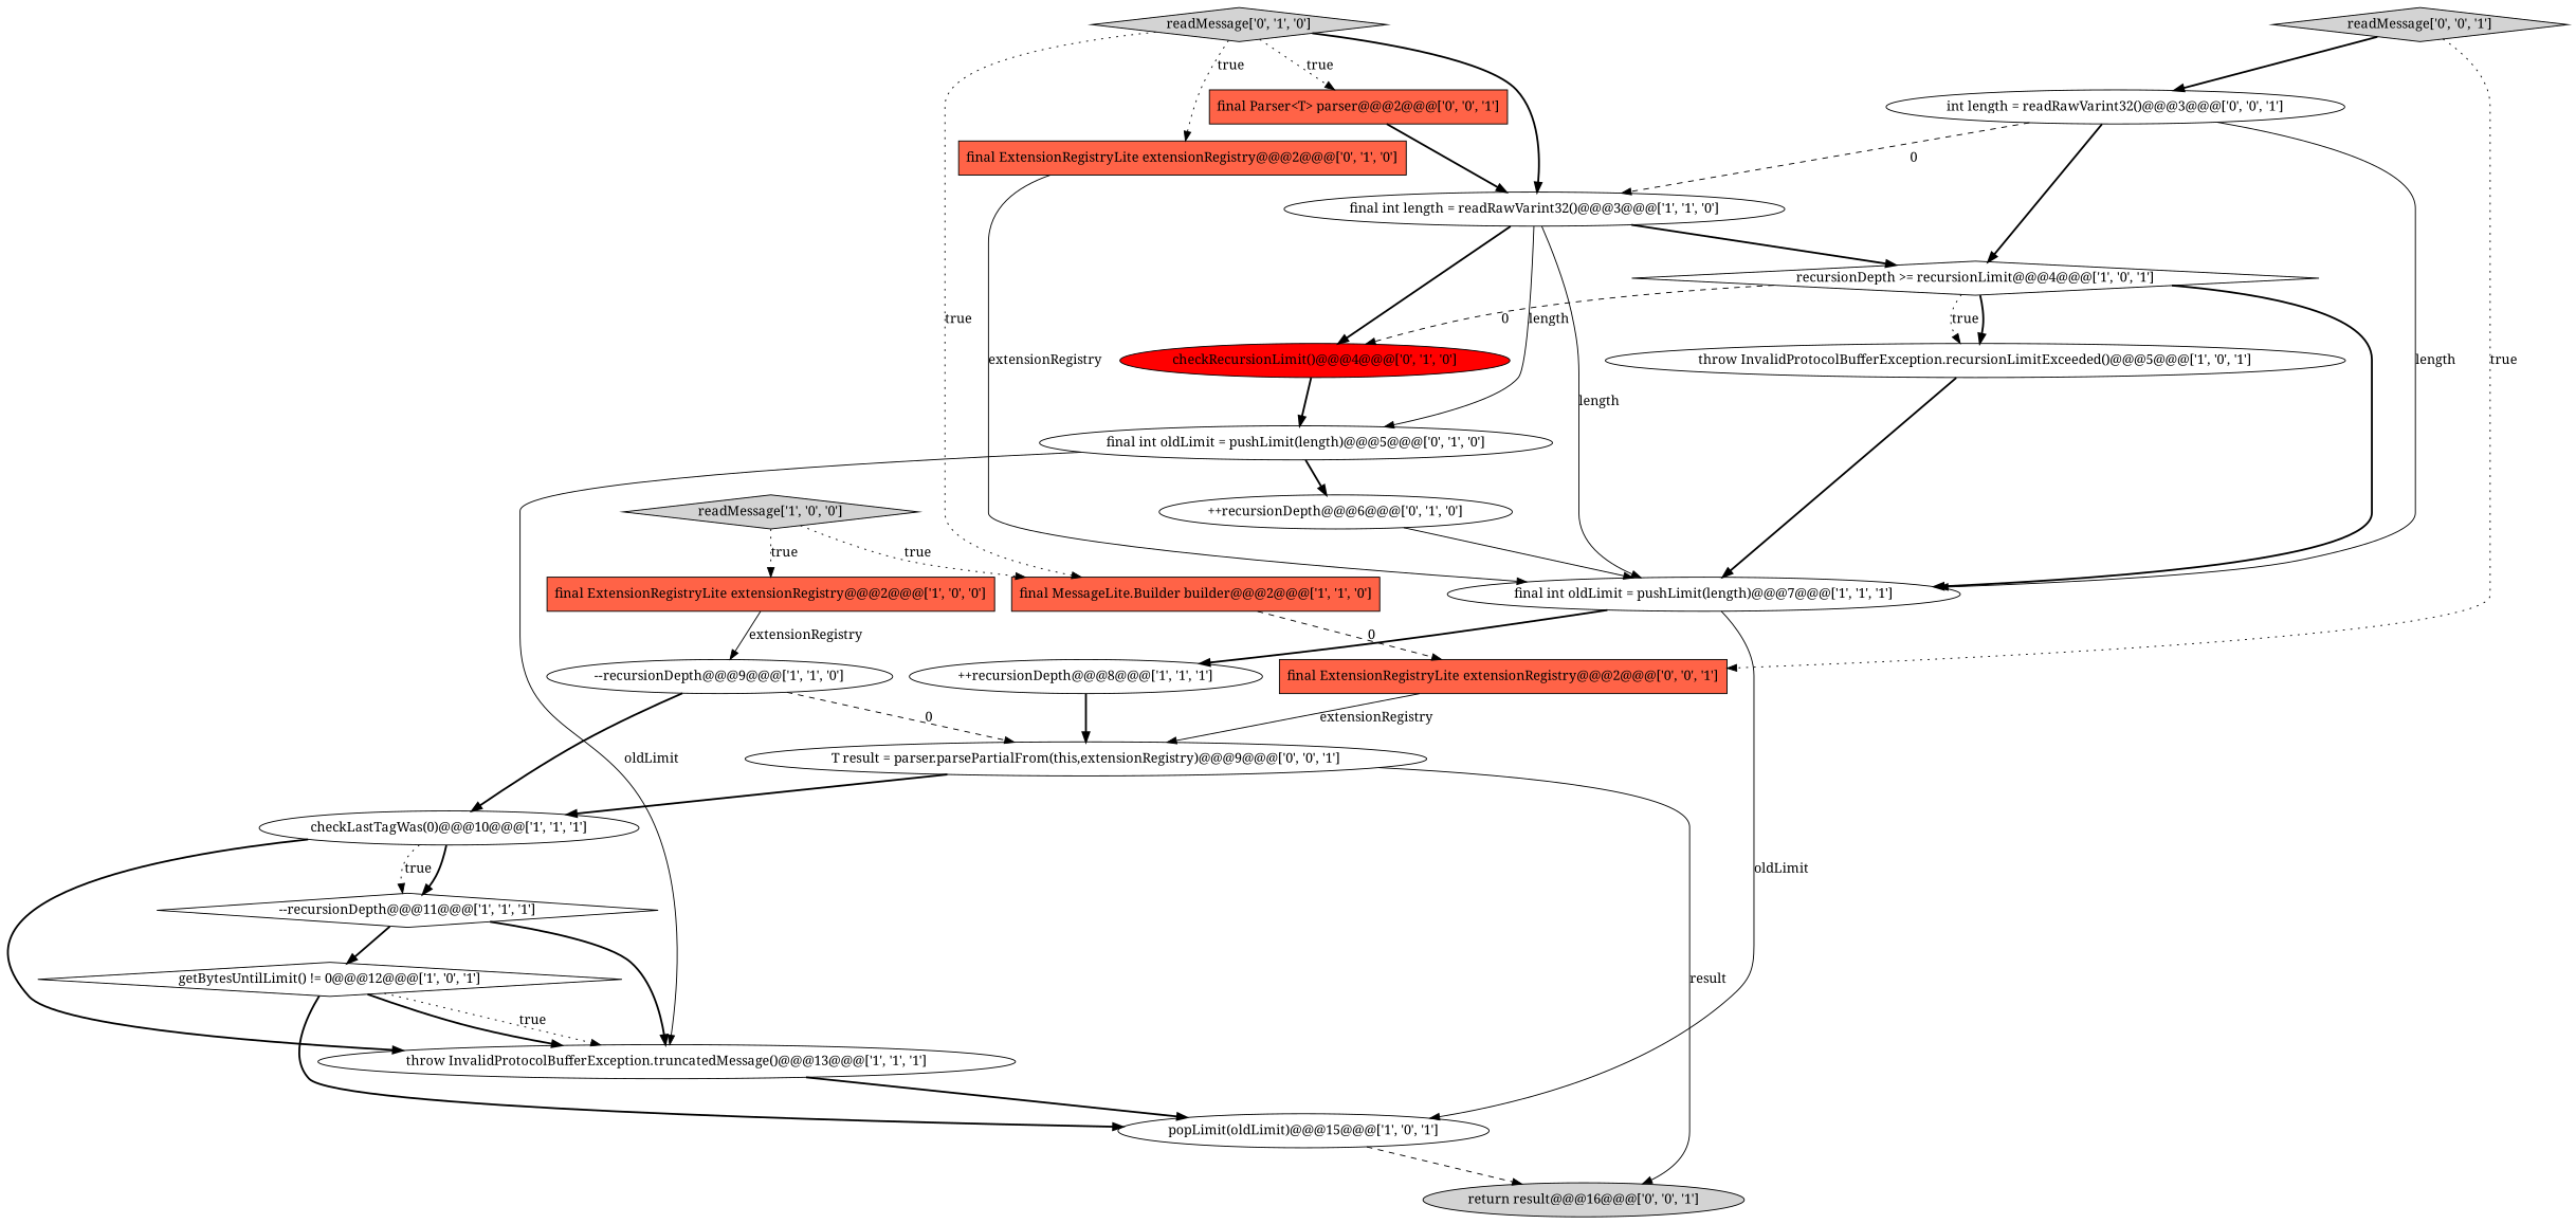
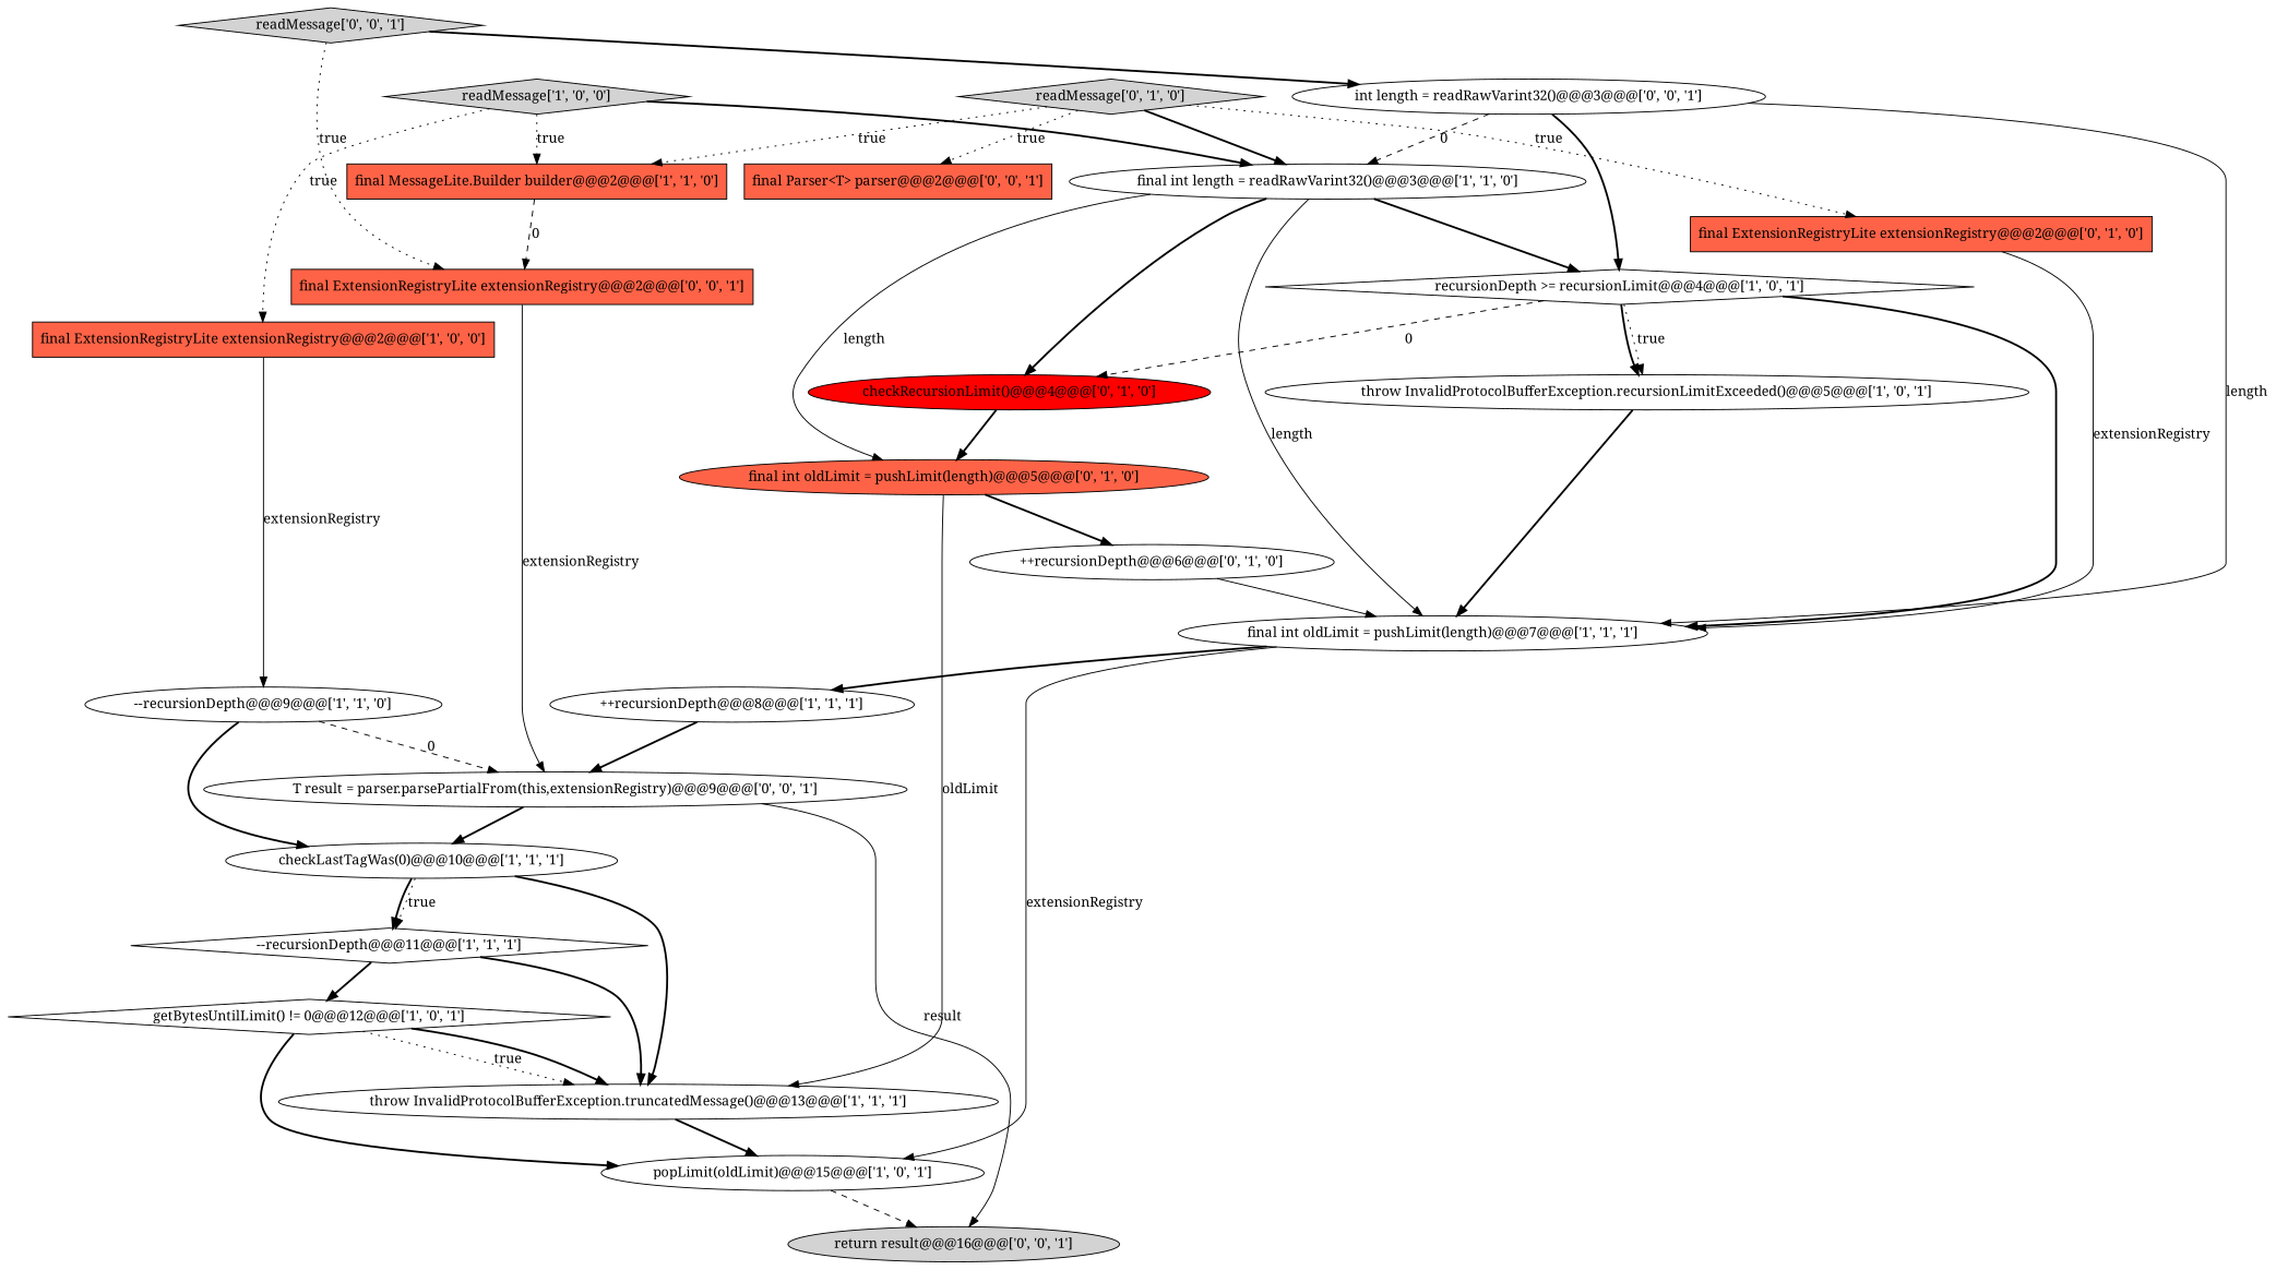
  digraph {
    fontname="Noto Serif"
    node [fillcolor=white fontname="Noto Serif" shape=ellipse style=filled]
    edge [fontname="Noto Serif" style=bold]
    n1 [fillcolor=tomato label="final ExtensionRegistryLite extensionRegistry@@@2@@@['0', '0', '1']" shape=box]
    n2 [label="T result = parser.parsePartialFrom(this,extensionRegistry)@@@9@@@['0', '0', '1']"]
    n3 [fillcolor=lightgray label="return result@@@16@@@['0', '0', '1']"]
    n4 [label="checkLastTagWas(0)@@@10@@@['1', '1', '1']"]
    n5 [fillcolor=tomato label="final ExtensionRegistryLite extensionRegistry@@@2@@@['0', '1', '0']" shape=box]
    n6 [label="final int oldLimit = pushLimit(length)@@@7@@@['1', '1', '1']"]
    n7 [label="popLimit(oldLimit)@@@15@@@['1', '0', '1']"]
    n8 [label="++recursionDepth@@@8@@@['1', '1', '1']"]
    n9 [label="--recursionDepth@@@11@@@['1', '1', '1']" shape=diamond]
    n10 [label="throw InvalidProtocolBufferException.truncatedMessage()@@@13@@@['1', '1', '1']"]
    n11 [fillcolor=tomato label="final ExtensionRegistryLite extensionRegistry@@@2@@@['1', '0', '0']" shape=box]
    n12 [label="--recursionDepth@@@9@@@['1', '1', '0']"]
    n13 [label="getBytesUntilLimit() != 0@@@12@@@['1', '0', '1']" shape=diamond]
    n14 [label="recursionDepth >= recursionLimit@@@4@@@['1', '0', '1']" shape=diamond]
    n15 [fillcolor=red label="checkRecursionLimit()@@@4@@@['0', '1', '0']"]
    n16 [label="throw InvalidProtocolBufferException.recursionLimitExceeded()@@@5@@@['1', '0', '1']"]
-   n17 [label="final int oldLimit = pushLimit(length)@@@5@@@['0', '1', '0']"]
+   n17 [fillcolor=tomato label="final int oldLimit = pushLimit(length)@@@5@@@['0', '1', '0']"]
    n18 [fillcolor=lightgray label="readMessage['0', '1', '0']" shape=diamond]
    n19 [label="final int length = readRawVarint32()@@@3@@@['1', '1', '0']"]
    n20 [fillcolor=tomato label="final MessageLite.Builder builder@@@2@@@['1', '1', '0']" shape=box]
    n21 [fillcolor=tomato label="final Parser<T> parser@@@2@@@['0', '0', '1']" shape=box]
    n22 [label="int length = readRawVarint32()@@@3@@@['0', '0', '1']"]
    n23 [label="++recursionDepth@@@6@@@['0', '1', '0']"]
    n24 [fillcolor=lightgray label="readMessage['0', '0', '1']" shape=diamond]
    n25 [fillcolor=lightgray label="readMessage['1', '0', '0']" shape=diamond]
    n1 -> n2 [label=extensionRegistry style=solid]
    n2 -> n3 [label=result style=solid]
    n2 -> n4
    n4 -> n9
    n4 -> n9 [label=true style=dotted]
    n4 -> n10
    n5 -> n6 [label=extensionRegistry style=solid]
-   n6 -> n7 [label=oldLimit style=solid]
+   n6 -> n7 [label=extensionRegistry style=solid]
    n6 -> n8
    n7 -> n3 [style=dashed]
    n8 -> n2
    n9 -> n10
    n9 -> n13
    n10 -> n7
    n11 -> n12 [label=extensionRegistry style=solid]
    n12 -> n2 [label=0 style=dashed]
    n12 -> n4
    n13 -> n7
    n13 -> n10 [label=true style=dotted]
    n13 -> n10
    n14 -> n6
    n14 -> n15 [label=0 style=dashed]
    n14 -> n16
    n14 -> n16 [label=true style=dotted]
    n15 -> n17
    n16 -> n6
    n17 -> n10 [label=oldLimit style=solid]
    n17 -> n23
    n18 -> n5 [label=true style=dotted]
    n18 -> n19
    n18 -> n20 [label=true style=dotted]
    n18 -> n21 [label=true style=dotted]
    n19 -> n6 [label=length style=solid]
    n19 -> n14
    n19 -> n15
    n19 -> n17 [label=length style=solid]
    n20 -> n1 [label=0 style=dashed]
    n22 -> n6 [label=length style=solid]
    n22 -> n14
    n22 -> n19 [label=0 style=dashed]
    n23 -> n6 [style=solid]
    n24 -> n1 [label=true style=dotted]
    n24 -> n22
    n25 -> n11 [label=true style=dotted]
-   n21 -> n19
+   n25 -> n19
    n25 -> n20 [label=true style=dotted]
  }
